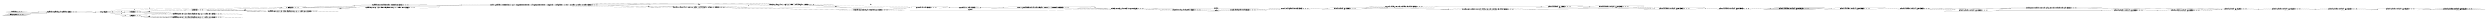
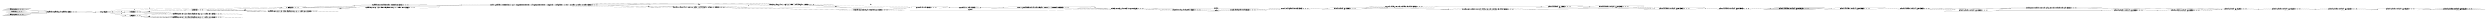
  digraph {
    fontname="DejaVu Sans Mono"
    rankdir=LR
    node [fillcolor=white fontname="DejaVu Sans Mono" shape=diamond style=filled]
    edge [arrowhead=vee fontname="DejaVu Sans Mono" style=bold]
    n1 [label="updateRequest.commit(cluster.getSolrClient(),COLLECTIONORALIAS)@@@17@@@['1', '1', '1']" shape=parallelogram]
    n2 [label="String expr = \"timeseries(\" + COLLECTIONORALIAS + \", q=\"*:*\", start=\"2013-01-01T01:00:00.000Z\", \" + \"end=\"2016-12-01T01:00:00.000Z\", \" + \"gap=\"+1YEAR\", \" + \"field=\"test_dt\", \" + \"count(*), sum(price_f), max(price_f), min(price_f))\"@@@18@@@['1', '1', '1']" shape=parallelogram]
    n3 [label="String cexpr = \"let(a=\" + expr + \", c=col(a, max(price_f)), tuple(reverse=rev(c), ranked=rank(c)))\"@@@19@@@['1', '1', '0']"]
    n4 [label="String cexpr = \"let(a=\" + expr + \", c=col(a, max(price_f)), tuple(reverse=rev(c)))\"@@@19@@@['0', '0', '1']"]
    n5 [label="assertTrue(reverse.get(3).doubleValue() == 100D)@@@36@@@['1', '1', '0']"]
    n6 [label="assertTrue(ranked.get(0).doubleValue() == 1D)@@@37@@@['1', '0', '0']" shape=parallelogram]
    n7 [label="@SuppressWarnings({\"unchecked\"}) List<Number> ranked = (List<Number>)tuples.get(0).get(\"ranked\")@@@37@@@['0', '1', '0']" shape=parallelogram]
    n8 [label="assertTrue(ranked.get(1).doubleValue() == 4D)@@@38@@@['1', '0', '0']"]
    n9 [label="assertTrue(ranked.size() == 4)@@@40@@@['1', '1', '0']"]
    n10 [label="assertTrue(ranked.get(2).doubleValue() == 2D)@@@39@@@['1', '0', '0']"]
    n11 [label="ModifiableSolrParams paramsLoc = new ModifiableSolrParams()@@@20@@@['1', '1', '1']"]
    n12 [label="TupleStream solrStream = new SolrStream(url,paramsLoc)@@@24@@@['1', '1', '1']"]
    n13 [label="paramsLoc.set(\"expr\",cexpr)@@@21@@@['1', '1', '1']" shape=parallelogram]
    n14 [label="StreamContext context = new StreamContext()@@@25@@@['1', '1', '1']"]
    n15 [label="List<Tuple> tuples = getTuples(solrStream)@@@27@@@['1', '1', '1']"]
    n16 [label="paramsLoc.set(\"qt\",\"/stream\")@@@22@@@['1', '1', '1']"]
    n17 [label="updateRequest.add(id,\"id_\" + (++i),\"test_dt\",getDateString(\"2014\",\"5\",\"1\"),\"price_f\",\"500.0\")@@@12@@@['1', '1', '1']"]
    n18 [label="i < 150@@@11@@@['1', '1', '1']"]
    n19 [label="i < 250@@@14@@@['1', '1', '1']" shape=parallelogram]
    n20 [label="String url = cluster.getJettySolrRunners().get(0).getBaseUrl().toString() + \"/\" + COLLECTIONORALIAS@@@23@@@['1', '1', '1']" shape=parallelogram]
    n21 [label="solrStream.setStreamContext(context)@@@26@@@['1', '1', '1']"]
    n22 [label="assertTrue(tuples.size() == 1)@@@28@@@['1', '1', '1']" shape=parallelogram]
    n23 [label="int i = 0@@@4@@@['1', '1', '1']" shape=parallelogram]
    n24 [label="i < 100@@@8@@@['1', '1', '1']" shape=parallelogram]
    n25 [label="i < 50@@@5@@@['1', '1', '1']" shape=parallelogram]
    n26 [label="updateRequest.add(id,\"id_\" + (++i),\"test_dt\",getDateString(\"2015\",\"5\",\"1\"),\"price_f\",\"300.0\")@@@9@@@['1', '1', '1']"]
    n27 [label="updateRequest.add(id,\"id_\" + (++i),\"test_dt\",getDateString(\"2013\",\"5\",\"1\"),\"price_f\",\"100.00\")@@@15@@@['1', '1', '1']" shape=parallelogram]
    n28 [label="updateRequest.add(id,\"id_\" + (++i),\"test_dt\",getDateString(\"2016\",\"5\",\"1\"),\"price_f\",\"400.00\")@@@6@@@['1', '1', '1']"]
    n29 [label="List<Number> reverse = (List<Number>)tuples.get(0).get(\"reverse\")@@@29@@@['1', '0', '1']"]
    n30 [label="assertTrue(reverse.size() == 4)@@@30@@@['1', '0', '1']" shape=parallelogram]
    n31 [label="assertTrue(reverse.get(0).doubleValue() == 400D)@@@31@@@['1', '0', '1']" shape=parallelogram]
    n32 [label="assertTrue(ranked.get(1).doubleValue() == 4D)@@@42@@@['0', '1', '0']"]
    n33 [label="assertTrue(ranked.get(2).doubleValue() == 2D)@@@43@@@['0', '1', '0']" shape=parallelogram]
    n34 [fillcolor=lightgray label="assertTrue(ranked.get(3).doubleValue() == 3D)@@@44@@@['0', '1', '0']"]
+   n35 [fillcolor=lightgray label="testRankTransform['1', '0', '0']" shape=parallelogram]
    n36 [label="UpdateRequest updateRequest = new UpdateRequest()@@@3@@@['1', '1', '1']" shape=parallelogram]
    n37 [label="assertTrue(reverse.get(2).doubleValue() == 500D)@@@33@@@['1', '1', '1']"]
    n38 [fillcolor=lightgray label="assertTrue(reverse.get(3).doubleValue() == 100D)@@@34@@@['1', '1', '1']" shape=parallelogram]
    n39 [label="assertTrue(reverse.get(2).doubleValue() == 500D)@@@35@@@['1', '1', '0']" shape=parallelogram]
    n40 [label="assertTrue(reverse.get(1).doubleValue() == 300D)@@@32@@@['1', '1', '1']" shape=parallelogram]
    n41 [label="assertTrue(ranked.get(0).doubleValue() == 1D)@@@41@@@['0', '1', '0']"]
    n42 [label="@SuppressWarnings({\"unchecked\"}) List<Number> reverse = (List<Number>)tuples.get(0).get(\"reverse\")@@@29@@@['0', '1', '0']"]
    n43 [fillcolor=lightgray label="testReverse['0', '0', '1']"]
    n44 [fillcolor=lightgray label="testRankTransform['0', '1', '0']" shape=parallelogram]
    n1 -> n2 [arrowhead=tee]
    n2 -> n3 [arrowhead=tee]
    n2 -> n3 [arrowhead=tee label=expr style=solid]
    n2 -> n4
    n2 -> n4 [arrowhead=odot label=expr style=solid]
    n3 -> n4 [label=0 style=dashed]
    n3 -> n11 [arrowhead=odot]
    n3 -> n13 [label=cexpr style=solid]
    n4 -> n11
    n4 -> n13 [arrowhead=tee label=cexpr style=solid]
    n5 -> n6 [arrowhead=tee]
    n5 -> n7
    n6 -> n8 [arrowhead=tee]
    n7 -> n9 [arrowhead=odot]
    n8 -> n10 [arrowhead=tee]
    n9 -> n41
    n10 -> n9
    n11 -> n12 [arrowhead=tee label=paramsLoc style=solid]
    n11 -> n13 [arrowhead=odot]
    n12 -> n14 [arrowhead=odot]
    n12 -> n15 [arrowhead=odot label=solrStream style=solid]
    n13 -> n16
    n14 -> n21 [arrowhead=tee]
    n14 -> n21 [arrowhead=tee label=context style=solid]
    n15 -> n22 [arrowhead=tee]
    n16 -> n20 [arrowhead=tee]
    n17 -> n18 [arrowhead=odot]
    n18 -> n17 [arrowhead=odot]
    n18 -> n17 [arrowhead=odot label=true style=dotted]
    n18 -> n19
    n19 -> n1 [arrowhead=tee]
    n19 -> n27 [arrowhead=tee label=true style=dotted]
    n19 -> n27 [arrowhead=odot]
    n20 -> n12 [arrowhead=odot]
    n20 -> n12 [arrowhead=odot label=url style=solid]
    n21 -> n15 [arrowhead=odot]
    n22 -> n29
    n22 -> n42
    n23 -> n18 [arrowhead=odot label=i style=solid]
    n23 -> n19 [arrowhead=tee label=i style=solid]
    n23 -> n24 [label=i]
    n23 -> n25
    n23 -> n25 [arrowhead=odot label=i style=solid]
    n24 -> n18 [arrowhead=odot]
    n24 -> n26 [arrowhead=odot label=true style=dotted]
    n24 -> n26 [arrowhead=tee]
    n25 -> n28 [arrowhead=tee]
    n25 -> n28 [label=true style=dotted]
    n26 -> n24 [arrowhead=odot]
    n27 -> n19 [arrowhead=odot]
    n28 -> n25 [arrowhead=tee]
    n29 -> n30
    n30 -> n31
    n31 -> n40
    n32 -> n33
    n33 -> n34
+   n35 -> n36 [arrowhead=tee]
    n36 -> n23
    n37 -> n38
    n38 -> n39 [arrowhead=tee]
    n39 -> n5 [arrowhead=odot]
    n40 -> n37
    n41 -> n32
    n42 -> n40 [arrowhead=tee]
    n43 -> n36 [arrowhead=tee]
    n44 -> n36
  }
